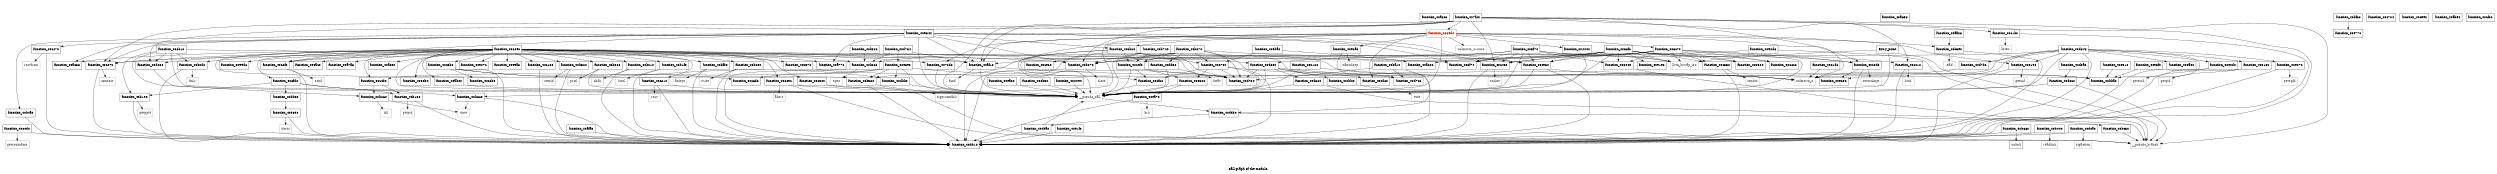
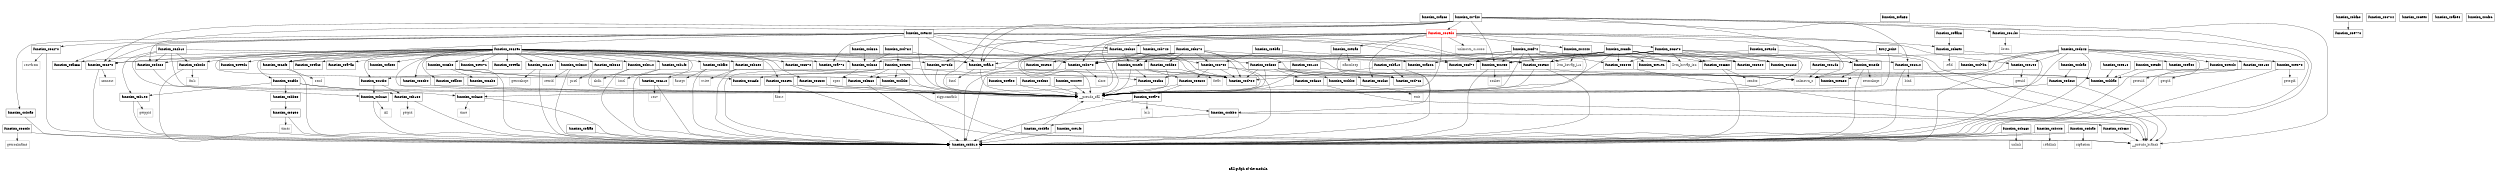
  digraph {
    label="Call graph of the module."
    node [shape=record]
    n1 [label="{function_40a8c0}"]
    n2 [label="{function_40b1f0}"]
    n3 [label="{function_40bb10}"]
    n4 [color=gray50 fontcolor=gray50 label="{ioctl}"]
    n5 [label="{function_40ab00}"]
    n6 [color=gray50 fontcolor=gray50 label="{__pseudo_call}"]
    n7 [label="{function_40dde0}"]
    n8 [label="{function_40a838}"]
    n9 [label="{function_40a858}"]
    n10 [label="{function_40c0d0}"]
    n11 [color=gray50 fontcolor=gray50 label="{getsockname}"]
    n12 [label="{function_40b4a0}"]
    n13 [label="{function_40c270}"]
    n14 [color=gray50 fontcolor=gray50 label="{recvfrom}"]
    n15 [label="{function_40b520}"]
    n16 [color=gray50 fontcolor=gray50 label="{setsid}"]
    n17 [label="{function_40c2f0}"]
    n18 [color=gray50 fontcolor=gray50 label="{send}"]
    n19 [label="{function_40b580}"]
    n20 [color=gray50 fontcolor=gray50 label="{sigprocmask}"]
    n21 [label="{function_40b620}"]
    n22 [color=gray50 fontcolor=gray50 label="{time}"]
    n23 [label="{function_40c350}"]
    n24 [color=gray50 fontcolor=gray50 label="{sendto}"]
    n25 [label="{function_40b680}"]
    n26 [color=black fontcolor=gray50 label="{unlink}"]
    n27 [label="{function_40c3d0}"]
    n28 [color=gray50 fontcolor=gray50 label="{setsockopt}"]
    n29 [label="{function_40e630}"]
    n30 [label="{function_40b6e0}"]
    n31 [color=gray50 fontcolor=gray50 label="{write}"]
    n32 [label="{function_40c450}"]
    n33 [color=gray50 fontcolor=gray50 label="{socket}"]
    n34 [label="{function_40b740}"]
    n35 [label="{function_40b070}"]
    n36 [label="{function_40c9f0}"]
    n37 [label="{function_40d724}"]
    n38 [label="{function_40d72c}"]
    n39 [color=gray50 fontcolor=gray50 label="{close}"]
    n40 [label="{function_40cf28}"]
    n41 [label="{function_40e300}"]
    n42 [label="{function_40b870}"]
    n43 [label="{function_40c740}"]
    n44 [label="{function_40b2c0}"]
    n45 [label="{function_40af10}"]
    n46 [label="{function_40c930}"]
    n47 [label="{function_40dd50}"]
    n48 [label="{function_40cd60}"]
    n49 [color=gray50 fontcolor=gray50 label="{open}"]
    n50 [color=gray50 fontcolor=gray50 label="{unknown_0}"]
    n51 [color=gray50 fontcolor=gray50 label="{fcntl}"]
    n52 [label="{function_40bba0}"]
    n53 [color=gray50 fontcolor=gray50 label="{fstat}"]
    n54 [label="{function_40c4b0}"]
    n55 [label="{function_40b260}"]
    n56 [label="{function_40b130}"]
    n57 [color=gray50 fontcolor=gray50 label="{kill}"]
    n58 [color=gray50 fontcolor=gray50 label="{getpid}"]
    n59 [label="{function_40ba10}"]
    n60 [label="{function_40bc30}"]
    n61 [label="{function_40dea0}"]
    n62 [label="{function_40c500}"]
    n63 [color=gray50 fontcolor=gray50 label="{__pseudo_branch}"]
    n64 [label="{function_40c570}"]
    n65 [label="{function_40bb30}"]
    n66 [label="{function_40e390}"]
    n67 [color=gray50 fontcolor=gray50 label="{times}"]
    n68 [label="{function_40c5b0}"]
    n69 [label="{function_40c6b0}"]
    n70 [label="{function_40c6d8}"]
    n71 [label="{function_40dbb0}"]
    n72 [label="{function_40bf60}"]
    n73 [label="{function_40e770}"]
    n74 [label="{function_40c704}"]
    n75 [label="{function_40cee0}"]
    n76 [label="{function_40aa28}"]
    n77 [label="{function_40b3e0}"]
    n78 [color=gray50 fontcolor=gray50 label="{read}"]
    n79 [label="{function_40bfb0}"]
    n80 [color=gray50 fontcolor=gray50 label="{accept}"]
    n81 [label="{function_40ea70}"]
    n82 [label="{function_40b33c}"]
    n83 [label="{function_40c130}"]
+   n84 [color=gray50 fontcolor=gray50 label="{getsockopt}"]
    n85 [label="{function_40abe4}"]
    n86 [label="{function_40ac90}"]
    n87 [label="{function_40afa0}"]
    n88 [label="{function_40ce20}"]
    n89 [label="{function_40b010}"]
    n90 [color=gray50 fontcolor=gray50 label="{chdir}"]
    n91 [label="{function_40b0d0}"]
    n92 [color=gray50 fontcolor=gray50 label="{fork}"]
    n93 [label="{function_40b360}"]
    n94 [color=gray50 fontcolor=gray50 label="{prctl}"]
    n95 [label="{function_40c1b0}"]
    n96 [color=gray50 fontcolor=gray50 label="{listen}"]
    n97 [label="{function_40c010}"]
    n98 [color=gray50 fontcolor=gray50 label="{bind}"]
    n99 [label="{function_40c070}"]
    n100 [color=gray50 fontcolor=gray50 label="{connect}"]
    n101 [label="{function_40b190}"]
    n102 [color=gray50 fontcolor=gray50 label="{getppid}"]
    n103 [label="{function_40b440}"]
    n104 [color=gray50 fontcolor=gray50 label="{readlink}"]
    n105 [label="{function_40c210}"]
    n106 [color=gray50 fontcolor=gray50 label="{recv}"]
    n107 [label="{function_40cf0c}"]
    n108 [label="{function_40cb80}"]
    n109 [label="{function_40d734}"]
    n110 [label="{function_40e890}"]
    n111 [label="{function_40d7bc}"]
    n112 [label="{function_40d848}"]
    n113 [label="{function_40d330}"]
    n114 [label="{function_40e070}"]
    n115 [label="{function_40e0d0}"]
    n116 [label="{function_40e130}"]
    n117 [label="{function_40e190}"]
    n118 [label="{function_40ea40}"]
    n119 [label="{function_40d660}"]
    n120 [label="{function_40dd00}"]
    n121 [color=gray50 fontcolor=gray50 label="{getegid}"]
    n122 [color=gray50 fontcolor=gray50 label="{geteuid}"]
    n123 [color=gray50 fontcolor=gray50 label="{getgid}"]
    n124 [color=gray50 fontcolor=gray50 label="{getuid}"]
    n125 [label="{function_40d420}"]
    n126 [color=gray50 fontcolor=gray50 label="{unknown_410000}"]
    n127 [label="{function_40d0a0}"]
    n128 [label="{function_40d0c0}"]
    n129 [color=gray50 fontcolor=gray50 label="{exit}"]
    n130 [color=gray50 fontcolor=gray50 label="{nanosleep}"]
    n131 [color=gray50 fontcolor=gray50 label="{brk}"]
    n132 [color=gray50 fontcolor=gray50 label="{abort}"]
    n133 [color=gray50 fontcolor=gray50 label="{llvm_bswap_i32}"]
+   n134 [color=gray50 fontcolor=gray50 label="{llvm_bswap_i16}"]
    n135 [label="{function_40dca0}"]
    n136 [color=gray50 fontcolor=gray50 label="{sigaction}"]
    n137 [label="{function_40e1f0}"]
    n138 [label="{function_40e2a0}"]
    n139 [label="{function_40e3f0}"]
    n140 [label="{function_40e510}"]
    n141 [label="{function_40eae0}"]
    n142 [label="{function_40eb50}"]
    n143 [label="{function_400094}"]
    n144 [label="{function_400120}"]
    n145 [label="{function_4001dc}"]
    n146 [label="{entry_point}"]
    n147 [label="{function_402b10}"]
    n148 [label="{function_402c9c}"]
    n149 [label="{function_403040}"]
    n150 [label="{function_4072d8}"]
    n151 [label="{function_4030b4}"]
    n152 [label="{function_4033fc}"]
    n153 [label="{function_4068c8}"]
    n154 [label="{function_406924}"]
    n155 [label="{function_408f74}"]
    n156 [label="{function_4091ec}"]
    n157 [label="{function_40a80c}"]
    n158 [label="{function_403c70}"]
    n159 [label="{function_404440}"]
    n160 [label="{function_405f74}"]
    n161 [color=red fontcolor=red label="{function_4069d0}"]
    n162 [label="{function_407f20}"]
    n163 [label="{function_40829c}"]
    n164 [label="{function_408fd0}"]
    n165 [label="{function_40907c}"]
    n166 [label="{function_4099a8}"]
    n167 [label="{function_4099dc}"]
    n168 [label="{function_409ac0}"]
    n169 [label="{function_40a77c}"]
    n170 [label="{function_40a7a8}"]
    n171 [label="{function_4092d8}"]
    n172 [label="{function_409344}"]
    n173 [label="{function_409ba4}"]
    n2 -> n3
    n2 -> n4
    n5 -> n6
    n6 -> n7
    n7 -> n60
    n7 -> n61
    n10 -> n3
    n10 -> n11
    n12 -> n3
    n13 -> n3
    n13 -> n14
    n15 -> n3
    n15 -> n16
    n17 -> n3
    n17 -> n18
    n19 -> n3
    n19 -> n20
    n21 -> n3
    n21 -> n22
    n23 -> n3
    n23 -> n24
    n25 -> n3
    n25 -> n26
    n27 -> n3
    n27 -> n28
    n27 -> n29
    n30 -> n3
    n30 -> n31
    n32 -> n3
    n32 -> n33
    n34 -> n3
    n34 -> n6
    n34 -> n35
    n34 -> n36
    n34 -> n37
    n34 -> n38
    n35 -> n3
    n35 -> n39
    n36 -> n6
    n36 -> n37
    n36 -> n40
    n36 -> n41
    n40 -> n6
    n41 -> n6
    n41 -> n81
    n42 -> n3
    n42 -> n35
    n42 -> n36
    n42 -> n37
    n42 -> n43
    n42 -> n44
    n42 -> n45
    n42 -> n46
    n42 -> n47
    n43 -> n6
    n43 -> n37
    n43 -> n40
    n43 -> n41
    n43 -> n48
    n44 -> n3
    n44 -> n49
    n45 -> n6
    n45 -> n50
    n45 -> n51
    n46 -> n3
    n46 -> n6
    n46 -> n52
    n47 -> n6
    n47 -> n53
    n54 -> n55
    n54 -> n56
-   n55 -> n22
+   n55 -> n3
    n55 -> n57
    n56 -> n3
    n56 -> n58
    n59 -> n7
    n59 -> n37
    n59 -> n38
    n60 -> n63
    n61 -> n3
    n61 -> n6
    n62 -> n6
    n62 -> n63
    n64 -> n52
    n65 -> n66
    n66 -> n3
    n66 -> n67
    n68 -> n3
    n68 -> n69
    n68 -> n70
    n68 -> n71
    n71 -> n6
    n72 -> n73
    n76 -> n77
    n77 -> n3
    n77 -> n78
    n79 -> n3
    n79 -> n80
    n81 -> n3
    n81 -> n131
    n82 -> n44
    n83 -> n3
+   n83 -> n84
    n87 -> n3
    n89 -> n3
    n89 -> n90
    n91 -> n3
    n91 -> n92
    n93 -> n6
    n93 -> n94
    n95 -> n3
    n95 -> n96
    n97 -> n3
    n97 -> n98
    n99 -> n3
    n99 -> n100
    n101 -> n3
    n101 -> n102
    n103 -> n3
    n103 -> n104
    n105 -> n3
    n105 -> n106
    n108 -> n6
    n108 -> n29
    n108 -> n36
    n108 -> n37
    n108 -> n40
    n108 -> n43
    n108 -> n88
    n109 -> n44
    n109 -> n45
    n109 -> n110
    n110 -> n6
    n110 -> n19
    n110 -> n37
    n110 -> n54
    n110 -> n70
    n110 -> n71
    n111 -> n50
    n112 -> n3
    n112 -> n6
    n112 -> n29
    n112 -> n50
    n112 -> n52
    n112 -> n111
    n112 -> n113
    n112 -> n114
    n112 -> n115
    n112 -> n116
    n112 -> n117
    n112 -> n118
    n113 -> n6
    n113 -> n37
    n113 -> n38
    n113 -> n50
    n113 -> n119
    n113 -> n120
    n114 -> n3
    n114 -> n121
    n115 -> n3
    n115 -> n122
    n116 -> n3
    n116 -> n123
    n117 -> n3
    n117 -> n124
    n119 -> n6
    n119 -> n63
    n120 -> n129
    n125 -> n6
    n127 -> n128
    n128 -> n6
    n128 -> n63
    n135 -> n3
    n135 -> n136
    n137 -> n3
    n138 -> n3
    n138 -> n130
    n139 -> n52
    n140 -> n52
    n141 -> n6
    n142 -> n6
    n143 -> n6
    n144 -> n6
    n144 -> n50
    n145 -> n50
    n146 -> n6
    n146 -> n63
    n146 -> n133
    n147 -> n6
    n147 -> n55
    n147 -> n91
    n147 -> n101
    n147 -> n113
    n147 -> n125
    n148 -> n6
    n148 -> n63
    n148 -> n132
    n149 -> n63
    n150 -> n6
-   n105 -> n6
+   n151 -> n6
    n152 -> n6
    n152 -> n23
    n152 -> n27
    n152 -> n32
    n152 -> n35
    n152 -> n46
    n152 -> n133
    n152 -> n149
    n152 -> n153
    n152 -> n154
    n152 -> n155
    n152 -> n156
    n152 -> n157
    n158 -> n6
    n158 -> n23
    n158 -> n27
    n158 -> n32
    n158 -> n35
    n158 -> n46
    n158 -> n133
    n158 -> n149
    n158 -> n153
    n158 -> n154
    n158 -> n155
    n159 -> n6
    n159 -> n133
+   n159 -> n134
    n160 -> n6
    n160 -> n17
    n160 -> n32
    n160 -> n46
    n160 -> n97
    n160 -> n99
    n160 -> n133
+   n160 -> n134
    n160 -> n149
    n160 -> n155
    n161 -> n6
    n161 -> n19
    n161 -> n21
    n161 -> n45
    n161 -> n48
    n161 -> n50
    n161 -> n77
    n161 -> n108
    n161 -> n117
    n161 -> n126
    n161 -> n138
    n161 -> n150
    n161 -> n158
    n161 -> n159
    n162 -> n3
    n162 -> n6
    n162 -> n27
    n162 -> n32
    n162 -> n35
    n162 -> n45
    n162 -> n63
    n162 -> n95
    n162 -> n97
    n162 -> n99
    n162 -> n125
    n162 -> n161
    n163 -> n2
    n163 -> n5
    n163 -> n6
    n163 -> n8
    n163 -> n15
    n163 -> n17
    n163 -> n19
    n163 -> n30
    n163 -> n35
    n163 -> n44
    n163 -> n45
    n163 -> n54
    n163 -> n62
    n163 -> n64
    n163 -> n68
    n163 -> n79
    n163 -> n83
    n163 -> n86
    n163 -> n89
    n163 -> n91
    n163 -> n93
    n163 -> n99
    n163 -> n105
    n163 -> n125
    n163 -> n148
    n163 -> n150
    n163 -> n151
    n163 -> n155
    n163 -> n164
    n163 -> n165
    n163 -> n166
    n163 -> n167
    n163 -> n168
    n163 -> n169
    n163 -> n170
    n164 -> n21
    n164 -> n56
    n164 -> n65
    n164 -> n101
    n171 -> n36
    n171 -> n63
    n172 -> n6
    n172 -> n8
    n172 -> n12
    n172 -> n13
    n172 -> n17
    n172 -> n32
    n172 -> n35
    n172 -> n45
    n172 -> n46
    n172 -> n99
    n172 -> n108
    n172 -> n155
    n172 -> n169
    n173 -> n43
    n173 -> n157
  }
